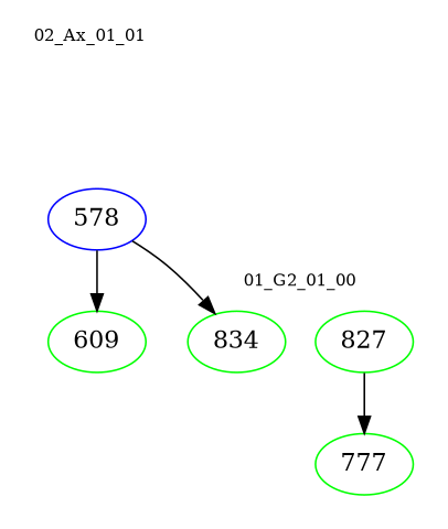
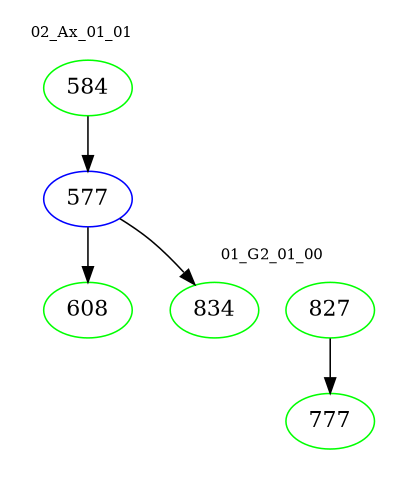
  digraph {
    node [color=green]
    edge [color=black]
-   n2 [color=blue label=578]
-   n3 [label=609]
+   n1 [label=584]
+   n2 [color=blue label=577]
+   n3 [label=608]
    n4 [label=827]
    n5 [label=777]
    n6 [label=834]
    subgraph cluster_1 {
      color=white
      fontsize=10
      label="02_Ax_01_01"
+     n1
      n2
      n3
    }
    subgraph cluster_2 {
      color=white
      fontsize=10
      label="01_G2_01_00"
      n4
      n5
      n6
    }
+   n1 -> n2
    n2 -> n3
    n2 -> n6
    n4 -> n5
  }
